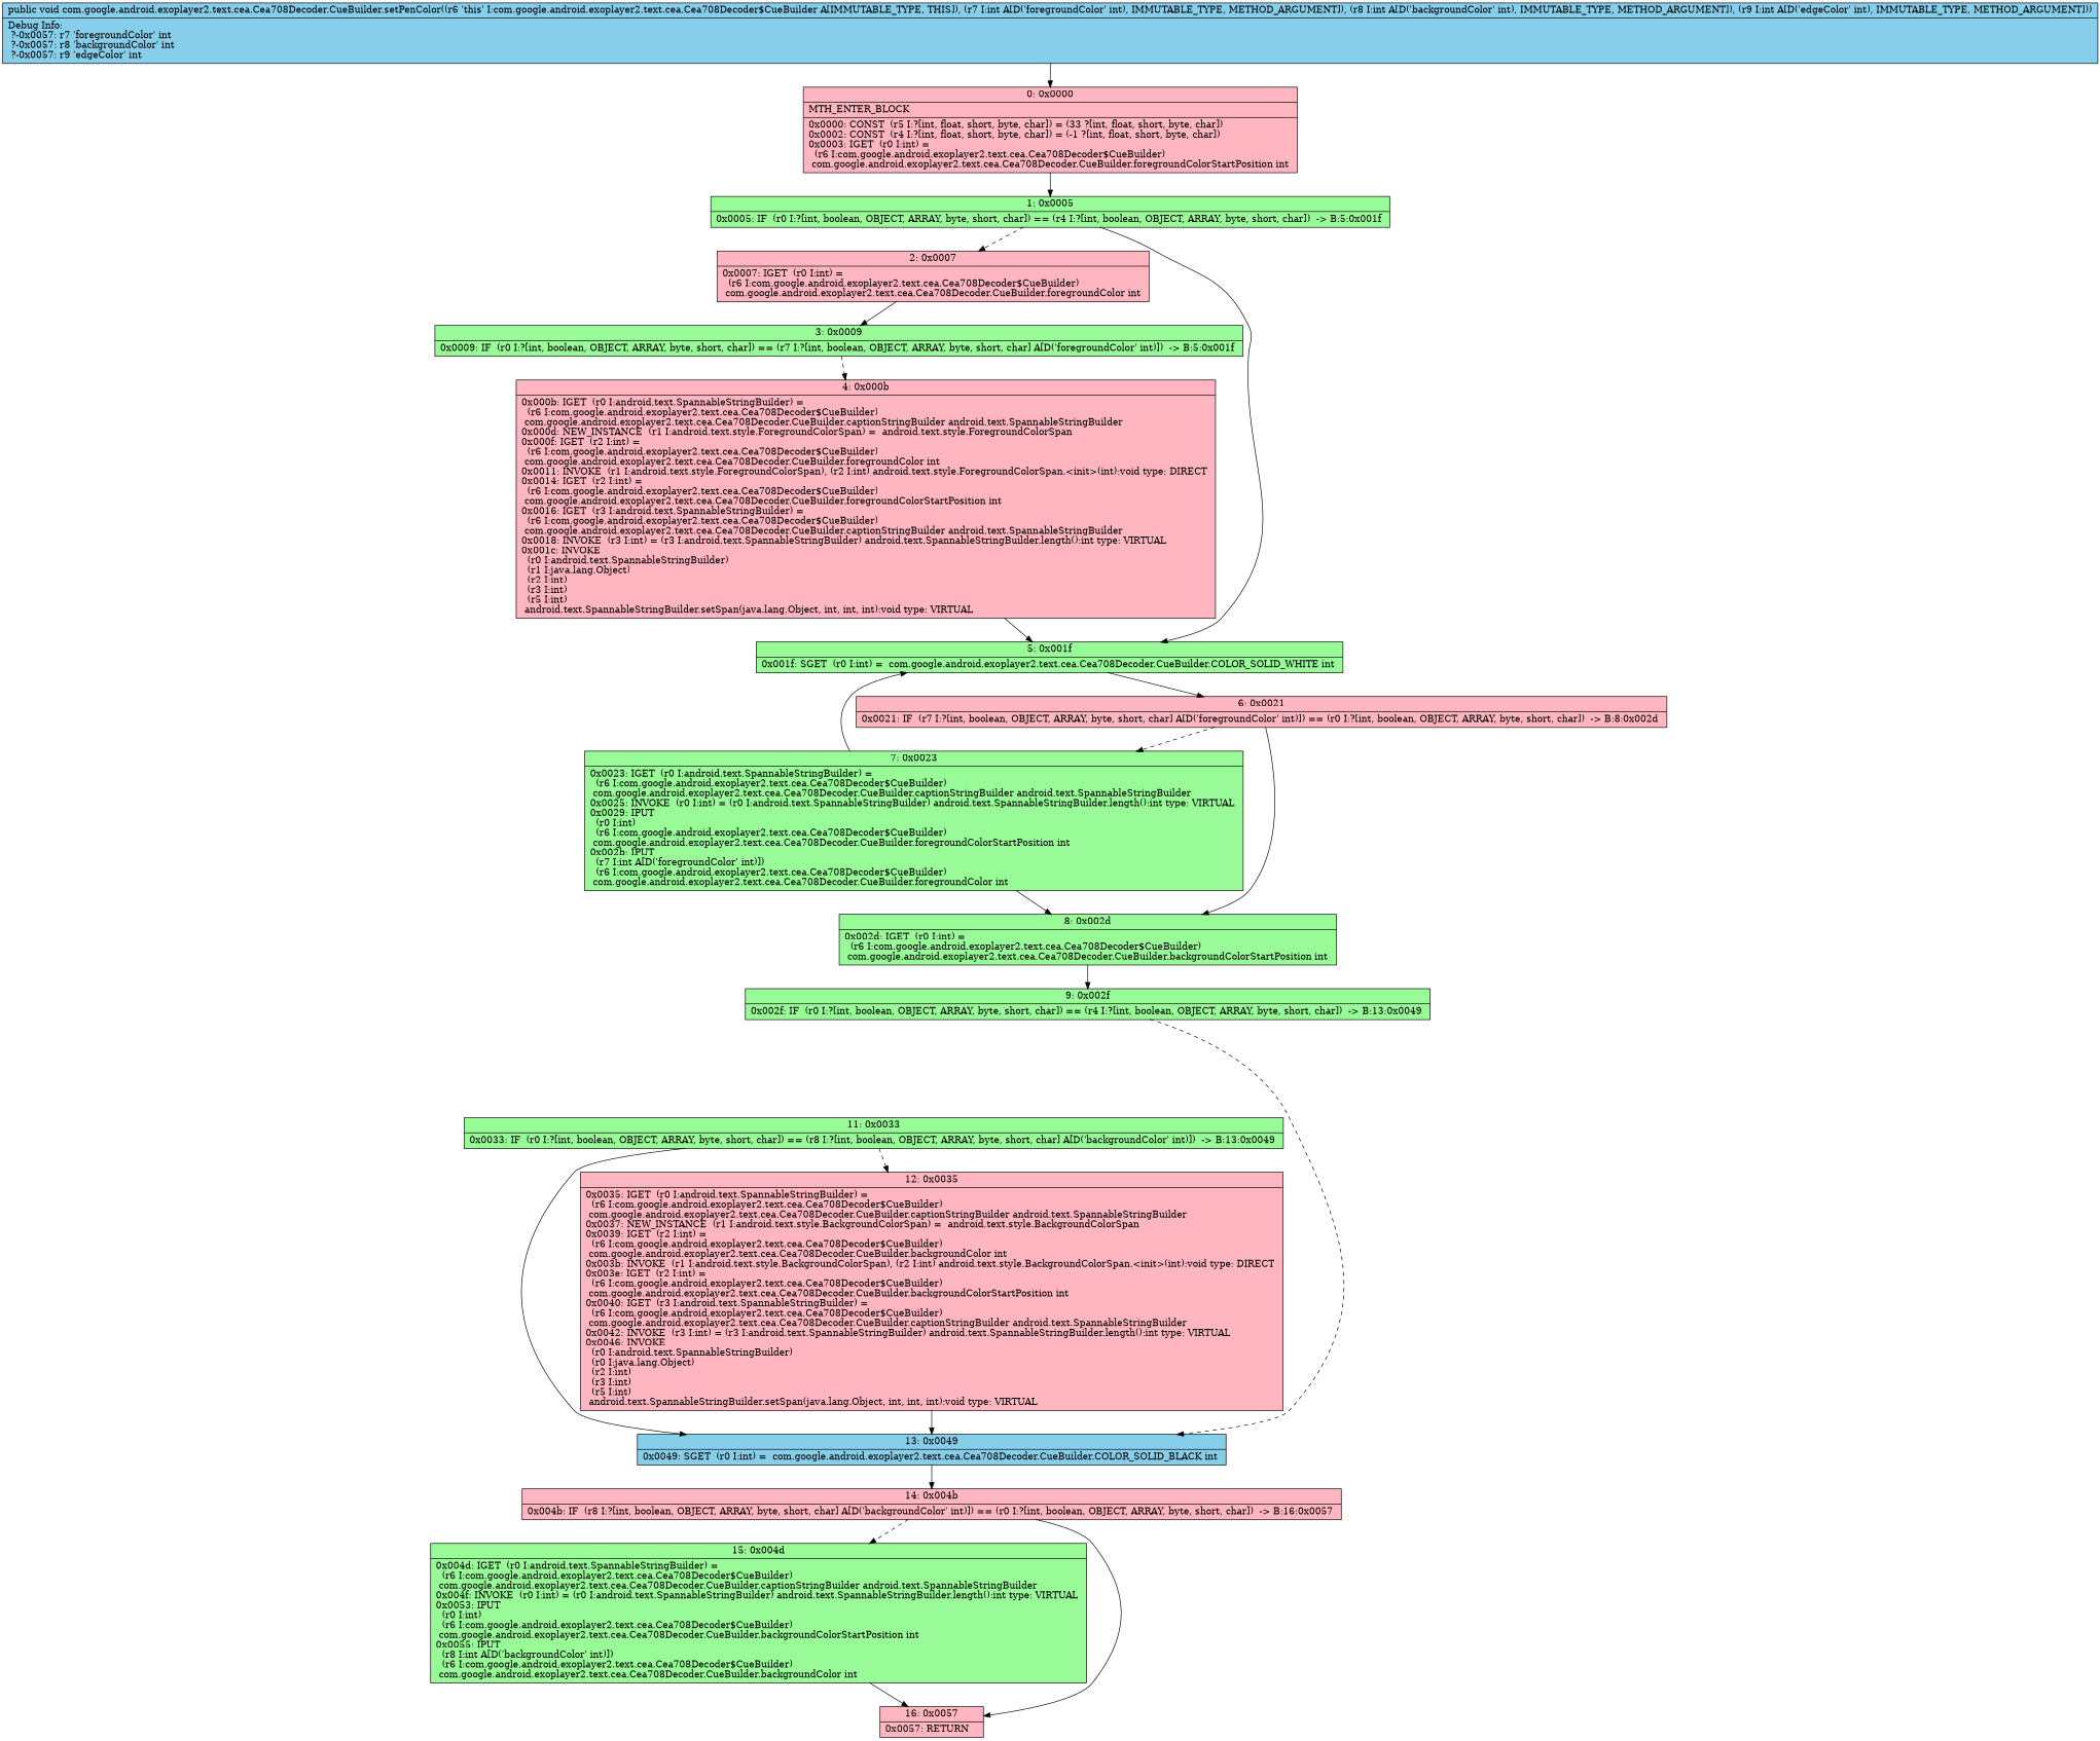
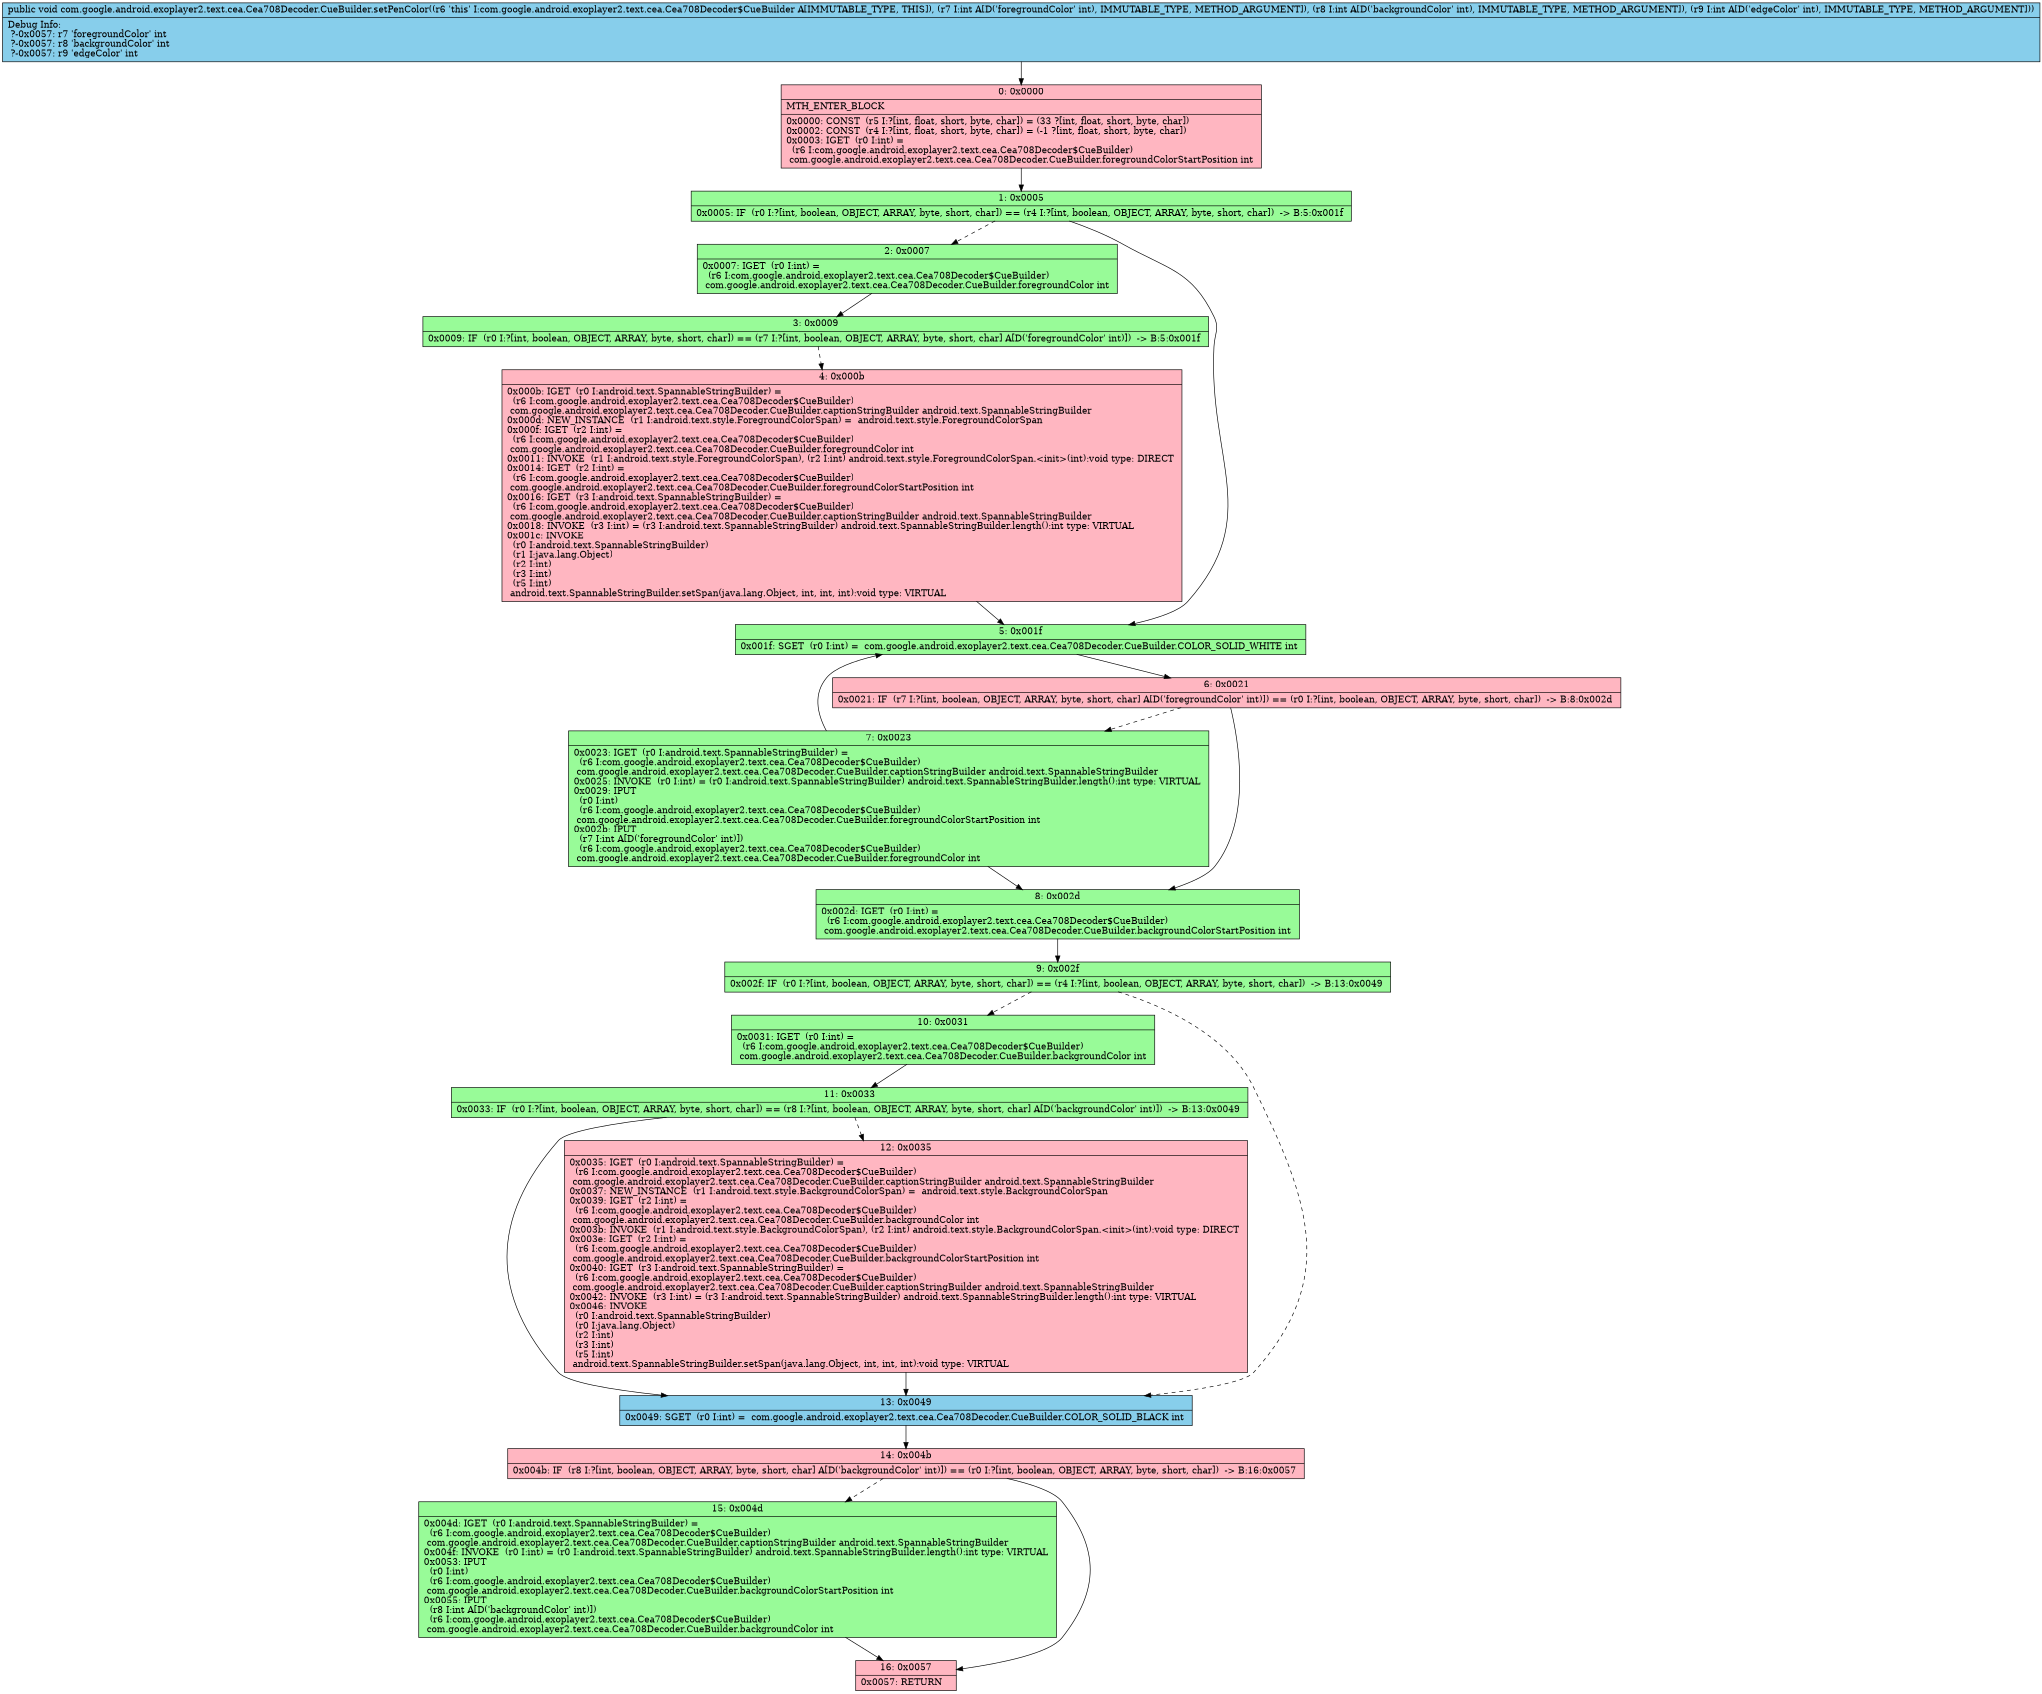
  digraph {
    node [fillcolor=palegreen shape=record style=filled]
    n1 [fillcolor=lightpink label="{0\:\ 0x0000|MTH_ENTER_BLOCK\l|0x0000: CONST  (r5 I:?[int, float, short, byte, char]) = (33 ?[int, float, short, byte, char]) \l0x0002: CONST  (r4 I:?[int, float, short, byte, char]) = (\-1 ?[int, float, short, byte, char]) \l0x0003: IGET  (r0 I:int) = \l  (r6 I:com.google.android.exoplayer2.text.cea.Cea708Decoder$CueBuilder)\l com.google.android.exoplayer2.text.cea.Cea708Decoder.CueBuilder.foregroundColorStartPosition int \l}"]
    n2 [label="{1\:\ 0x0005|0x0005: IF  (r0 I:?[int, boolean, OBJECT, ARRAY, byte, short, char]) == (r4 I:?[int, boolean, OBJECT, ARRAY, byte, short, char])  \-\> B:5:0x001f \l}"]
-   n3 [fillcolor=lightpink label="{2\:\ 0x0007|0x0007: IGET  (r0 I:int) = \l  (r6 I:com.google.android.exoplayer2.text.cea.Cea708Decoder$CueBuilder)\l com.google.android.exoplayer2.text.cea.Cea708Decoder.CueBuilder.foregroundColor int \l}"]
+   n3 [label="{2\:\ 0x0007|0x0007: IGET  (r0 I:int) = \l  (r6 I:com.google.android.exoplayer2.text.cea.Cea708Decoder$CueBuilder)\l com.google.android.exoplayer2.text.cea.Cea708Decoder.CueBuilder.foregroundColor int \l}"]
    n4 [label="{5\:\ 0x001f|0x001f: SGET  (r0 I:int) =  com.google.android.exoplayer2.text.cea.Cea708Decoder.CueBuilder.COLOR_SOLID_WHITE int \l}"]
    n5 [label="{3\:\ 0x0009|0x0009: IF  (r0 I:?[int, boolean, OBJECT, ARRAY, byte, short, char]) == (r7 I:?[int, boolean, OBJECT, ARRAY, byte, short, char] A[D('foregroundColor' int)])  \-\> B:5:0x001f \l}"]
    n6 [fillcolor=lightpink label="{6\:\ 0x0021|0x0021: IF  (r7 I:?[int, boolean, OBJECT, ARRAY, byte, short, char] A[D('foregroundColor' int)]) == (r0 I:?[int, boolean, OBJECT, ARRAY, byte, short, char])  \-\> B:8:0x002d \l}"]
    n7 [fillcolor=lightpink label="{4\:\ 0x000b|0x000b: IGET  (r0 I:android.text.SpannableStringBuilder) = \l  (r6 I:com.google.android.exoplayer2.text.cea.Cea708Decoder$CueBuilder)\l com.google.android.exoplayer2.text.cea.Cea708Decoder.CueBuilder.captionStringBuilder android.text.SpannableStringBuilder \l0x000d: NEW_INSTANCE  (r1 I:android.text.style.ForegroundColorSpan) =  android.text.style.ForegroundColorSpan \l0x000f: IGET  (r2 I:int) = \l  (r6 I:com.google.android.exoplayer2.text.cea.Cea708Decoder$CueBuilder)\l com.google.android.exoplayer2.text.cea.Cea708Decoder.CueBuilder.foregroundColor int \l0x0011: INVOKE  (r1 I:android.text.style.ForegroundColorSpan), (r2 I:int) android.text.style.ForegroundColorSpan.\<init\>(int):void type: DIRECT \l0x0014: IGET  (r2 I:int) = \l  (r6 I:com.google.android.exoplayer2.text.cea.Cea708Decoder$CueBuilder)\l com.google.android.exoplayer2.text.cea.Cea708Decoder.CueBuilder.foregroundColorStartPosition int \l0x0016: IGET  (r3 I:android.text.SpannableStringBuilder) = \l  (r6 I:com.google.android.exoplayer2.text.cea.Cea708Decoder$CueBuilder)\l com.google.android.exoplayer2.text.cea.Cea708Decoder.CueBuilder.captionStringBuilder android.text.SpannableStringBuilder \l0x0018: INVOKE  (r3 I:int) = (r3 I:android.text.SpannableStringBuilder) android.text.SpannableStringBuilder.length():int type: VIRTUAL \l0x001c: INVOKE  \l  (r0 I:android.text.SpannableStringBuilder)\l  (r1 I:java.lang.Object)\l  (r2 I:int)\l  (r3 I:int)\l  (r5 I:int)\l android.text.SpannableStringBuilder.setSpan(java.lang.Object, int, int, int):void type: VIRTUAL \l}"]
    n8 [label="{7\:\ 0x0023|0x0023: IGET  (r0 I:android.text.SpannableStringBuilder) = \l  (r6 I:com.google.android.exoplayer2.text.cea.Cea708Decoder$CueBuilder)\l com.google.android.exoplayer2.text.cea.Cea708Decoder.CueBuilder.captionStringBuilder android.text.SpannableStringBuilder \l0x0025: INVOKE  (r0 I:int) = (r0 I:android.text.SpannableStringBuilder) android.text.SpannableStringBuilder.length():int type: VIRTUAL \l0x0029: IPUT  \l  (r0 I:int)\l  (r6 I:com.google.android.exoplayer2.text.cea.Cea708Decoder$CueBuilder)\l com.google.android.exoplayer2.text.cea.Cea708Decoder.CueBuilder.foregroundColorStartPosition int \l0x002b: IPUT  \l  (r7 I:int A[D('foregroundColor' int)])\l  (r6 I:com.google.android.exoplayer2.text.cea.Cea708Decoder$CueBuilder)\l com.google.android.exoplayer2.text.cea.Cea708Decoder.CueBuilder.foregroundColor int \l}"]
    n9 [label="{8\:\ 0x002d|0x002d: IGET  (r0 I:int) = \l  (r6 I:com.google.android.exoplayer2.text.cea.Cea708Decoder$CueBuilder)\l com.google.android.exoplayer2.text.cea.Cea708Decoder.CueBuilder.backgroundColorStartPosition int \l}"]
    n10 [label="{9\:\ 0x002f|0x002f: IF  (r0 I:?[int, boolean, OBJECT, ARRAY, byte, short, char]) == (r4 I:?[int, boolean, OBJECT, ARRAY, byte, short, char])  \-\> B:13:0x0049 \l}"]
+   n11 [label="{10\:\ 0x0031|0x0031: IGET  (r0 I:int) = \l  (r6 I:com.google.android.exoplayer2.text.cea.Cea708Decoder$CueBuilder)\l com.google.android.exoplayer2.text.cea.Cea708Decoder.CueBuilder.backgroundColor int \l}"]
    n12 [fillcolor=skyblue label="{13\:\ 0x0049|0x0049: SGET  (r0 I:int) =  com.google.android.exoplayer2.text.cea.Cea708Decoder.CueBuilder.COLOR_SOLID_BLACK int \l}"]
    n13 [label="{11\:\ 0x0033|0x0033: IF  (r0 I:?[int, boolean, OBJECT, ARRAY, byte, short, char]) == (r8 I:?[int, boolean, OBJECT, ARRAY, byte, short, char] A[D('backgroundColor' int)])  \-\> B:13:0x0049 \l}"]
    n14 [fillcolor=lightpink label="{14\:\ 0x004b|0x004b: IF  (r8 I:?[int, boolean, OBJECT, ARRAY, byte, short, char] A[D('backgroundColor' int)]) == (r0 I:?[int, boolean, OBJECT, ARRAY, byte, short, char])  \-\> B:16:0x0057 \l}"]
    n15 [fillcolor=lightpink label="{12\:\ 0x0035|0x0035: IGET  (r0 I:android.text.SpannableStringBuilder) = \l  (r6 I:com.google.android.exoplayer2.text.cea.Cea708Decoder$CueBuilder)\l com.google.android.exoplayer2.text.cea.Cea708Decoder.CueBuilder.captionStringBuilder android.text.SpannableStringBuilder \l0x0037: NEW_INSTANCE  (r1 I:android.text.style.BackgroundColorSpan) =  android.text.style.BackgroundColorSpan \l0x0039: IGET  (r2 I:int) = \l  (r6 I:com.google.android.exoplayer2.text.cea.Cea708Decoder$CueBuilder)\l com.google.android.exoplayer2.text.cea.Cea708Decoder.CueBuilder.backgroundColor int \l0x003b: INVOKE  (r1 I:android.text.style.BackgroundColorSpan), (r2 I:int) android.text.style.BackgroundColorSpan.\<init\>(int):void type: DIRECT \l0x003e: IGET  (r2 I:int) = \l  (r6 I:com.google.android.exoplayer2.text.cea.Cea708Decoder$CueBuilder)\l com.google.android.exoplayer2.text.cea.Cea708Decoder.CueBuilder.backgroundColorStartPosition int \l0x0040: IGET  (r3 I:android.text.SpannableStringBuilder) = \l  (r6 I:com.google.android.exoplayer2.text.cea.Cea708Decoder$CueBuilder)\l com.google.android.exoplayer2.text.cea.Cea708Decoder.CueBuilder.captionStringBuilder android.text.SpannableStringBuilder \l0x0042: INVOKE  (r3 I:int) = (r3 I:android.text.SpannableStringBuilder) android.text.SpannableStringBuilder.length():int type: VIRTUAL \l0x0046: INVOKE  \l  (r0 I:android.text.SpannableStringBuilder)\l  (r0 I:java.lang.Object)\l  (r2 I:int)\l  (r3 I:int)\l  (r5 I:int)\l android.text.SpannableStringBuilder.setSpan(java.lang.Object, int, int, int):void type: VIRTUAL \l}"]
    n16 [label="{15\:\ 0x004d|0x004d: IGET  (r0 I:android.text.SpannableStringBuilder) = \l  (r6 I:com.google.android.exoplayer2.text.cea.Cea708Decoder$CueBuilder)\l com.google.android.exoplayer2.text.cea.Cea708Decoder.CueBuilder.captionStringBuilder android.text.SpannableStringBuilder \l0x004f: INVOKE  (r0 I:int) = (r0 I:android.text.SpannableStringBuilder) android.text.SpannableStringBuilder.length():int type: VIRTUAL \l0x0053: IPUT  \l  (r0 I:int)\l  (r6 I:com.google.android.exoplayer2.text.cea.Cea708Decoder$CueBuilder)\l com.google.android.exoplayer2.text.cea.Cea708Decoder.CueBuilder.backgroundColorStartPosition int \l0x0055: IPUT  \l  (r8 I:int A[D('backgroundColor' int)])\l  (r6 I:com.google.android.exoplayer2.text.cea.Cea708Decoder$CueBuilder)\l com.google.android.exoplayer2.text.cea.Cea708Decoder.CueBuilder.backgroundColor int \l}"]
    n17 [fillcolor=lightpink label="{16\:\ 0x0057|0x0057: RETURN   \l}"]
    n18 [fillcolor=skyblue label="{public void com.google.android.exoplayer2.text.cea.Cea708Decoder.CueBuilder.setPenColor((r6 'this' I:com.google.android.exoplayer2.text.cea.Cea708Decoder$CueBuilder A[IMMUTABLE_TYPE, THIS]), (r7 I:int A[D('foregroundColor' int), IMMUTABLE_TYPE, METHOD_ARGUMENT]), (r8 I:int A[D('backgroundColor' int), IMMUTABLE_TYPE, METHOD_ARGUMENT]), (r9 I:int A[D('edgeColor' int), IMMUTABLE_TYPE, METHOD_ARGUMENT]))  | Debug Info:\l  ?\-0x0057: r7 'foregroundColor' int\l  ?\-0x0057: r8 'backgroundColor' int\l  ?\-0x0057: r9 'edgeColor' int\l}"]
    n1 -> n2
    n2 -> n3 [style=dashed]
    n2 -> n4
    n3 -> n5
    n4 -> n6
    n5 -> n7 [style=dashed]
    n6 -> n8 [style=dashed]
    n6 -> n9
    n7 -> n4
    n8 -> n4
    n8 -> n9
    n9 -> n10
+   n10 -> n11 [style=dashed]
    n10 -> n12 [style=dashed]
+   n11 -> n13
    n12 -> n14
    n13 -> n12
    n13 -> n15 [style=dashed]
    n14 -> n16 [style=dashed]
    n14 -> n17
    n15 -> n12
    n16 -> n17
    n18 -> n1
  }
